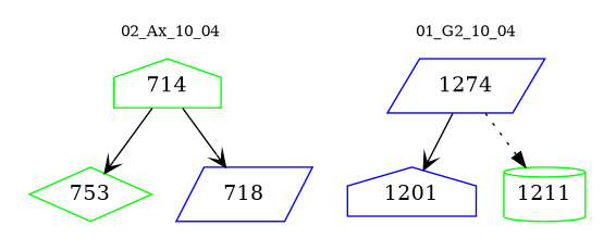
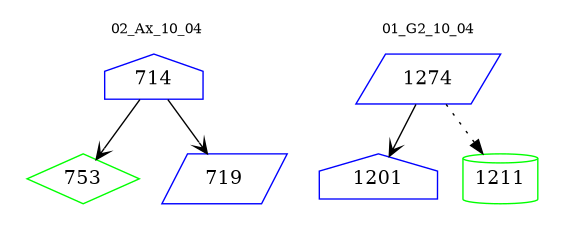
  digraph {
    node [color=blue shape=house]
    edge [arrowhead=vee color=black style=solid]
-   n1 [color=green label=714]
+   n1 [label=714]
    n2 [color=green label=753 shape=diamond]
-   n3 [label=718 shape=parallelogram]
+   n3 [label=719 shape=parallelogram]
    n4 [label=1274 shape=parallelogram]
    n5 [label=1201]
    n6 [color=green label=1211 shape=cylinder]
    subgraph cluster_1 {
      color=white
      fontsize=10
      label="02_Ax_10_04"
      n1
      n2
      n3
    }
    subgraph cluster_2 {
      color=white
      fontsize=10
      label="01_G2_10_04"
      n4
      n5
      n6
    }
    n1 -> n2
    n1 -> n3
    n4 -> n5
    n4 -> n6 [arrowhead=normal style=dotted]
  }
